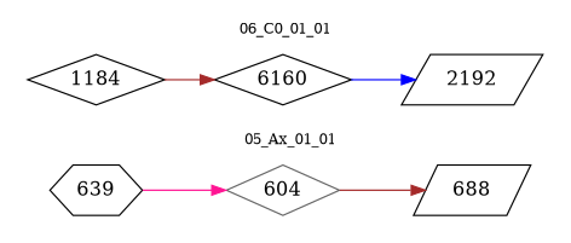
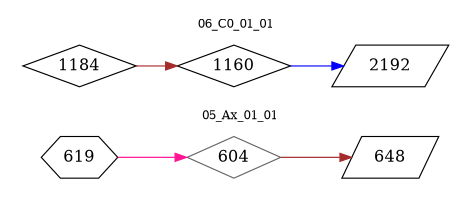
  digraph {
    rankdir=LR
    node [color=black shape=diamond]
    edge [color=brown]
-   n1 [label=639 shape=hexagon]
+   n1 [label=619 shape=hexagon]
    n2 [color=gray40 label=604]
-   n3 [label=688 shape=parallelogram]
+   n3 [label=648 shape=parallelogram]
    n4 [label=1184]
-   n5 [label=6160]
+   n5 [label=1160]
    n6 [label=2192 shape=parallelogram]
    subgraph cluster_1 {
      color=white
      fontsize=10
      label="05_Ax_01_01"
      n1
      n2
      n3
    }
    subgraph cluster_2 {
      color=white
      fontsize=10
      label="06_C0_01_01"
      n4
      n5
      n6
    }
    n1 -> n2 [color=deeppink]
    n2 -> n3
    n4 -> n5
    n5 -> n6 [color=blue]
  }
